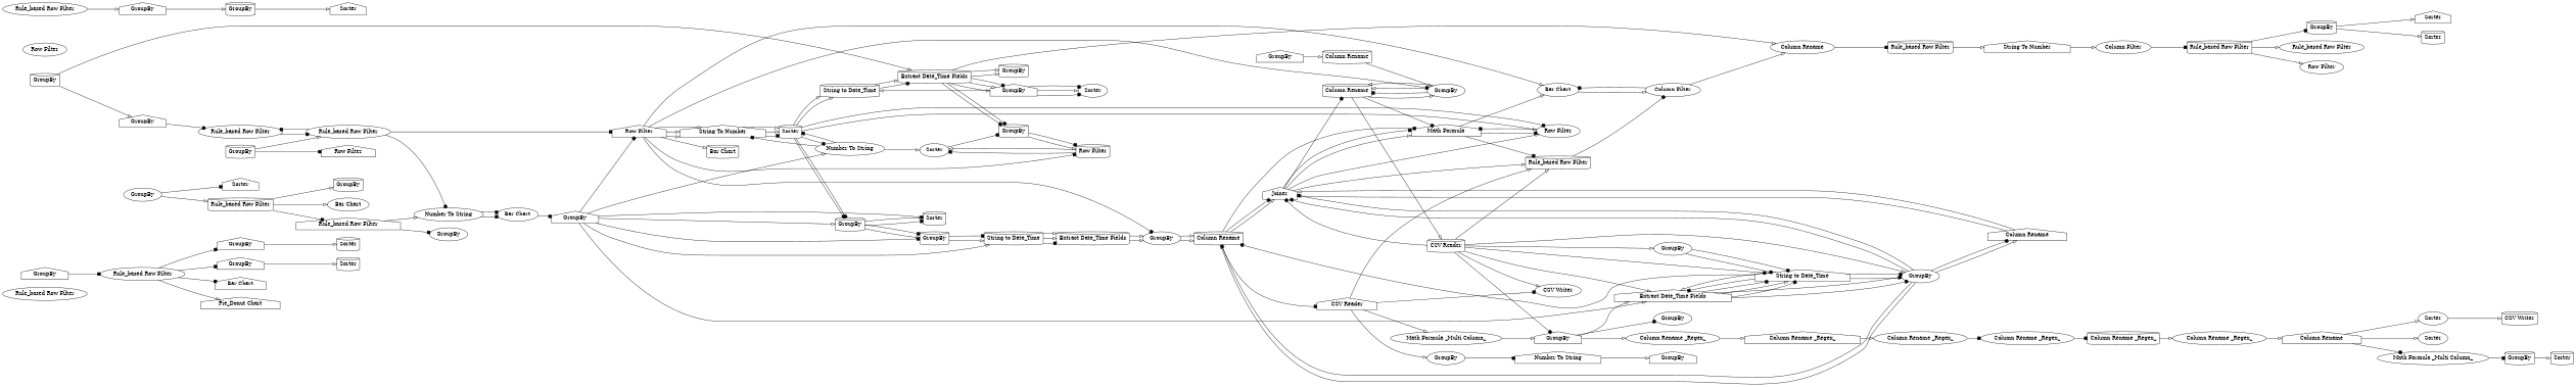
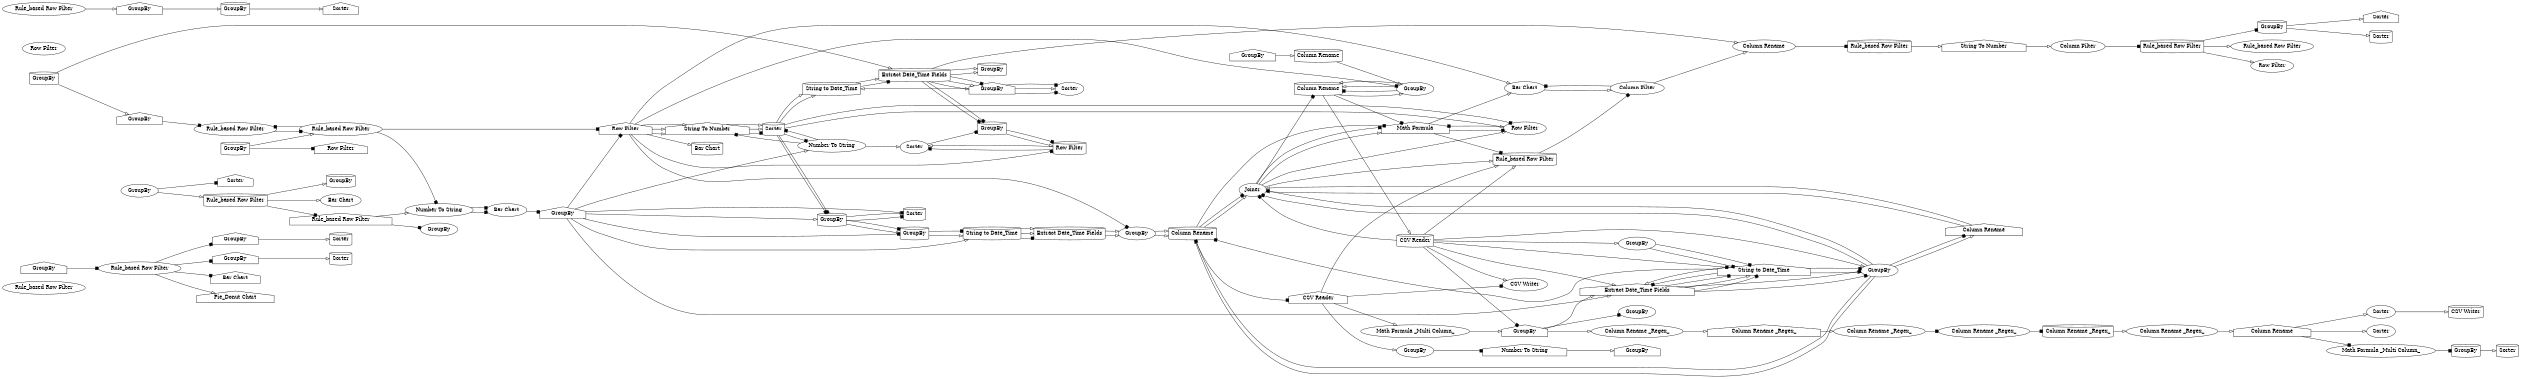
  digraph {
    rankdir=LR
    node [shape=ellipse]
    edge [arrowhead=onormal]
    n1 [label="Rule_based Row Filter"]
    n2 [label=Sorter shape=cylinder]
    n3 [label=GroupBy shape=house]
    n4 [label=GroupBy shape=house]
    n5 [label="Rule_based Row Filter"]
    n6 [label=GroupBy shape=house]
    n7 [label="Bar Chart" shape=house]
    n8 [label="Pie_Donut Chart" shape=house]
    n9 [label=Sorter shape=cylinder]
    n10 [label=GroupBy shape=house]
    n11 [label="Row Filter" shape=house]
    n12 [label=GroupBy shape=cylinder]
    n13 [label=GroupBy shape=cylinder]
    n14 [label=Sorter shape=cylinder]
    n15 [label="String to Date_Time" shape=cylinder]
    n16 [label="Extract Date_Time Fields" shape=house]
    n17 [label="Number To String"]
    n18 [label="String To Number" shape=house]
    n19 [label=GroupBy]
    n20 [label="Row Filter" shape=cylinder]
    n21 [label="Bar Chart" shape=cylinder]
    n22 [label=GroupBy]
    n23 [label="Bar Chart"]
    n24 [label="Extract Date_Time Fields" shape=cylinder]
    n25 [label="String to Date_Time" shape=house]
    n26 [label=GroupBy]
    n27 [label=Sorter shape=cylinder]
    n28 [label=Sorter]
    n29 [label="Column Rename" shape=cylinder]
    n30 [label="Column Rename" shape=cylinder]
    n31 [label="Column Filter"]
    n32 [label="String to Date_Time" shape=cylinder]
    n33 [label="Row Filter"]
    n34 [label="Extract Date_Time Fields" shape=cylinder]
    n35 [label="Math Formula" shape=house]
-   n36 [label=Joiner shape=house]
+   n36 [label=Joiner]
    n37 [label="CSV Reader" shape=house]
    n38 [label=GroupBy shape=cylinder]
    n39 [label=GroupBy shape=house]
    n40 [label=GroupBy shape=cylinder]
    n41 [label="Column Rename"]
    n42 [label=Sorter]
    n43 [label="Rule_based Row Filter" shape=cylinder]
    n44 [label=GroupBy]
    n45 [label="Column Rename" shape=house]
    n46 [label="Rule_based Row Filter" shape=cylinder]
    n47 [label="CSV Writer"]
    n48 [label=GroupBy]
    n49 [label="Math Formula _Multi Column_"]
    n50 [label="CSV Reader" shape=cylinder]
    n51 [label=GroupBy]
    n52 [label="Rule_based Row Filter" shape=cylinder]
    n53 [label=Sorter shape=house]
    n54 [label=GroupBy shape=cylinder]
    n55 [label="Bar Chart"]
    n56 [label="Rule_based Row Filter" shape=house]
    n57 [label=GroupBy]
    n58 [label="Number To String"]
    n59 [label="Bar Chart"]
    n60 [label=GroupBy shape=cylinder]
    n61 [label="Row Filter" shape=house]
    n62 [label="Rule_based Row Filter"]
    n63 [label="Rule_based Row Filter"]
    n64 [label="Row Filter"]
    n65 [label="Rule_based Row Filter"]
    n66 [label=GroupBy shape=house]
    n67 [label=GroupBy shape=cylinder]
    n68 [label=Sorter shape=house]
    n69 [label=GroupBy shape=cylinder]
    n70 [label=GroupBy shape=house]
    n71 [label=GroupBy shape=house]
    n72 [label="String To Number" shape=house]
    n73 [label="Column Filter"]
    n74 [label=GroupBy shape=cylinder]
    n75 [label=Sorter shape=cylinder]
    n76 [label=Sorter shape=house]
    n77 [label="Rule_based Row Filter" shape=cylinder]
    n78 [label="Rule_based Row Filter"]
    n79 [label="Row Filter"]
    n80 [label=GroupBy shape=house]
    n81 [label="Column Rename" shape=cylinder]
    n82 [label="Column Rename _Regex_"]
    n83 [label=GroupBy]
    n84 [label="Number To String" shape=house]
    n85 [label="Column Rename _Regex_" shape=house]
    n86 [label=GroupBy shape=house]
    n87 [label="Column Rename _Regex_"]
    n88 [label="Column Rename _Regex_"]
    n89 [label="Column Rename _Regex_" shape=cylinder]
    n90 [label="Column Rename _Regex_"]
    n91 [label="Column Rename" shape=house]
    n92 [label=Sorter]
    n93 [label=Sorter]
    n94 [label="Math Formula _Multi Column_"]
    n95 [label="CSV Writer" shape=cylinder]
    n96 [label=GroupBy shape=cylinder]
    n97 [label=Sorter shape=cylinder]
    n3 -> n2
    n4 -> n5 [arrowhead=box]
    n5 -> n3 [arrowhead=box]
    n5 -> n6 [arrowhead=box]
    n5 -> n7 [arrowhead=box]
    n5 -> n8
    n6 -> n9
    n10 -> n11 [arrowhead=box]
    n10 -> n12 [arrowhead=box]
    n10 -> n13
    n10 -> n14 [arrowhead=box]
    n10 -> n15
    n10 -> n16
    n10 -> n17
    n11 -> n18
    n11 -> n18
    n11 -> n18
    n11 -> n19 [arrowhead=box]
    n11 -> n20 [arrowhead=box]
    n11 -> n21
    n11 -> n22 [arrowhead=box]
    n11 -> n23
    n12 -> n15
    n12 -> n15 [arrowhead=box]
    n13 -> n12
    n13 -> n12 [arrowhead=box]
    n13 -> n14 [arrowhead=box]
    n13 -> n14
    n15 -> n24 [arrowhead=box]
    n15 -> n24
    n15 -> n24
    n16 -> n25 [arrowhead=box]
    n16 -> n25
    n16 -> n25 [arrowhead=box]
    n16 -> n26 [arrowhead=box]
    n16 -> n26 [arrowhead=box]
    n17 -> n18 [arrowhead=box]
    n17 -> n27 [arrowhead=box]
    n17 -> n28
    n18 -> n27 [arrowhead=box]
    n18 -> n27
    n18 -> n27
    n19 -> n29
    n19 -> n29
    n20 -> n28 [arrowhead=box]
    n20 -> n28
    n22 -> n30 [arrowhead=box]
    n22 -> n30
    n22 -> n30
    n23 -> n31
    n24 -> n19
    n24 -> n19
    n25 -> n16 [arrowhead=box]
    n25 -> n16
    n25 -> n26
    n25 -> n26 [arrowhead=box]
    n25 -> n29 [arrowhead=box]
    n26 -> n29
    n26 -> n29 [arrowhead=box]
    n26 -> n36 [arrowhead=box]
    n26 -> n36 [arrowhead=box]
    n26 -> n45
    n26 -> n45 [arrowhead=box]
    n27 -> n13 [arrowhead=box]
    n27 -> n13 [arrowhead=box]
    n27 -> n17 [arrowhead=box]
    n27 -> n32
    n27 -> n32
    n27 -> n33
    n27 -> n33 [arrowhead=box]
    n28 -> n40 [arrowhead=box]
    n29 -> n35 [arrowhead=box]
    n29 -> n36
    n29 -> n36 [arrowhead=box]
    n29 -> n37 [arrowhead=box]
    n30 -> n22
    n30 -> n35 [arrowhead=box]
    n30 -> n50
    n31 -> n23 [arrowhead=box]
    n31 -> n41
    n32 -> n34 [arrowhead=box]
    n32 -> n34
    n33 -> n35 [arrowhead=box]
    n34 -> n38
    n34 -> n38
    n34 -> n39
    n34 -> n39
    n34 -> n39 [arrowhead=box]
    n34 -> n40 [arrowhead=box]
    n34 -> n40 [arrowhead=box]
    n34 -> n41
    n35 -> n23
    n35 -> n33 [arrowhead=box]
    n35 -> n46 [arrowhead=box]
    n36 -> n30 [arrowhead=box]
    n36 -> n33
    n36 -> n35
    n36 -> n35 [arrowhead=box]
    n36 -> n46
    n37 -> n46
    n37 -> n47 [arrowhead=box]
    n37 -> n48
    n37 -> n49
    n39 -> n32
    n39 -> n42 [arrowhead=box]
    n39 -> n42
    n39 -> n42 [arrowhead=box]
    n40 -> n20
    n40 -> n20 [arrowhead=box]
    n41 -> n43 [arrowhead=box]
    n43 -> n72
    n44 -> n25 [arrowhead=box]
    n44 -> n25 [arrowhead=box]
    n45 -> n36
    n45 -> n36
    n46 -> n31 [arrowhead=box]
    n48 -> n84 [arrowhead=box]
    n49 -> n71
    n50 -> n16
    n50 -> n25 [arrowhead=box]
    n50 -> n26
    n50 -> n36 [arrowhead=box]
    n50 -> n44
    n50 -> n46
    n50 -> n47
    n50 -> n71 [arrowhead=box]
    n51 -> n52
    n51 -> n53 [arrowhead=box]
    n52 -> n54
    n52 -> n55
    n52 -> n56 [arrowhead=box]
    n56 -> n57 [arrowhead=box]
    n56 -> n58
    n58 -> n59 [arrowhead=box]
    n58 -> n59 [arrowhead=box]
    n59 -> n10 [arrowhead=box]
    n60 -> n61 [arrowhead=box]
    n60 -> n62
    n62 -> n11 [arrowhead=box]
    n62 -> n58 [arrowhead=box]
    n62 -> n63 [arrowhead=box]
    n63 -> n62 [arrowhead=box]
    n65 -> n66
    n66 -> n67
    n67 -> n68
    n69 -> n34
    n69 -> n70
    n70 -> n63 [arrowhead=box]
    n71 -> n16
    n71 -> n82
    n71 -> n83 [arrowhead=box]
    n72 -> n73
    n73 -> n77 [arrowhead=box]
    n74 -> n75
    n74 -> n76
    n77 -> n74 [arrowhead=box]
    n77 -> n78
    n77 -> n79
    n80 -> n81
    n81 -> n22
    n82 -> n85
    n84 -> n86
    n85 -> n87
    n87 -> n88 [arrowhead=box]
    n88 -> n89 [arrowhead=box]
    n89 -> n90
    n90 -> n91
    n91 -> n92
    n91 -> n93
    n91 -> n94 [arrowhead=box]
    n92 -> n95
    n94 -> n96 [arrowhead=box]
    n96 -> n97
  }
